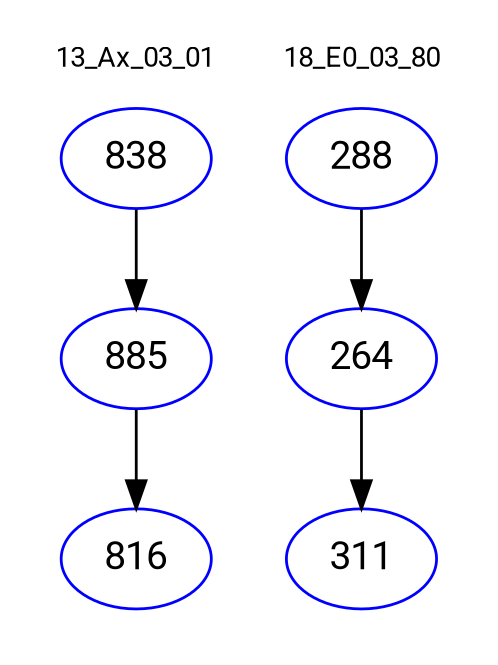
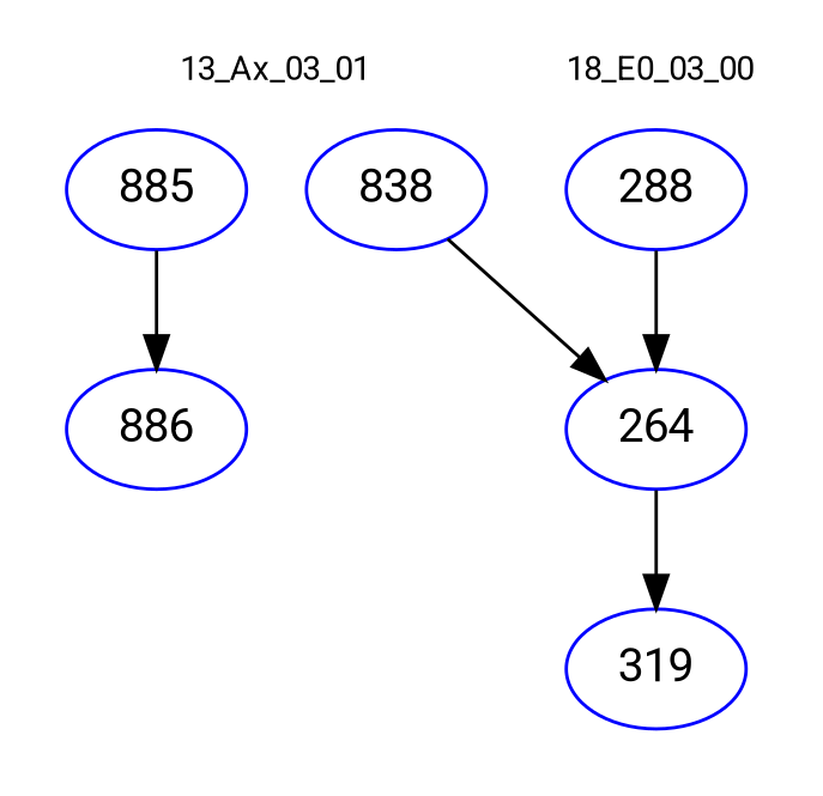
  digraph {
    fontname=Roboto
    node [color=blue fontname=Roboto]
    edge [color=black fontname=Roboto]
    n1 [label=838]
    n2 [label=885]
-   n3 [label=816]
+   n3 [label=886]
    n4 [label=288]
    n5 [label=264]
-   n6 [label=311]
+   n6 [label=319]
    subgraph cluster_1 {
      color=white
      fontsize=10
      label="13_Ax_03_01"
      n1
      n2
      n3
    }
    subgraph cluster_2 {
      color=white
      fontsize=10
-     label="18_E0_03_80"
+     label="18_E0_03_00"
      n4
      n5
      n6
    }
-   n1 -> n2
+   n1 -> n5
    n2 -> n3
    n4 -> n5
    n5 -> n6
  }
